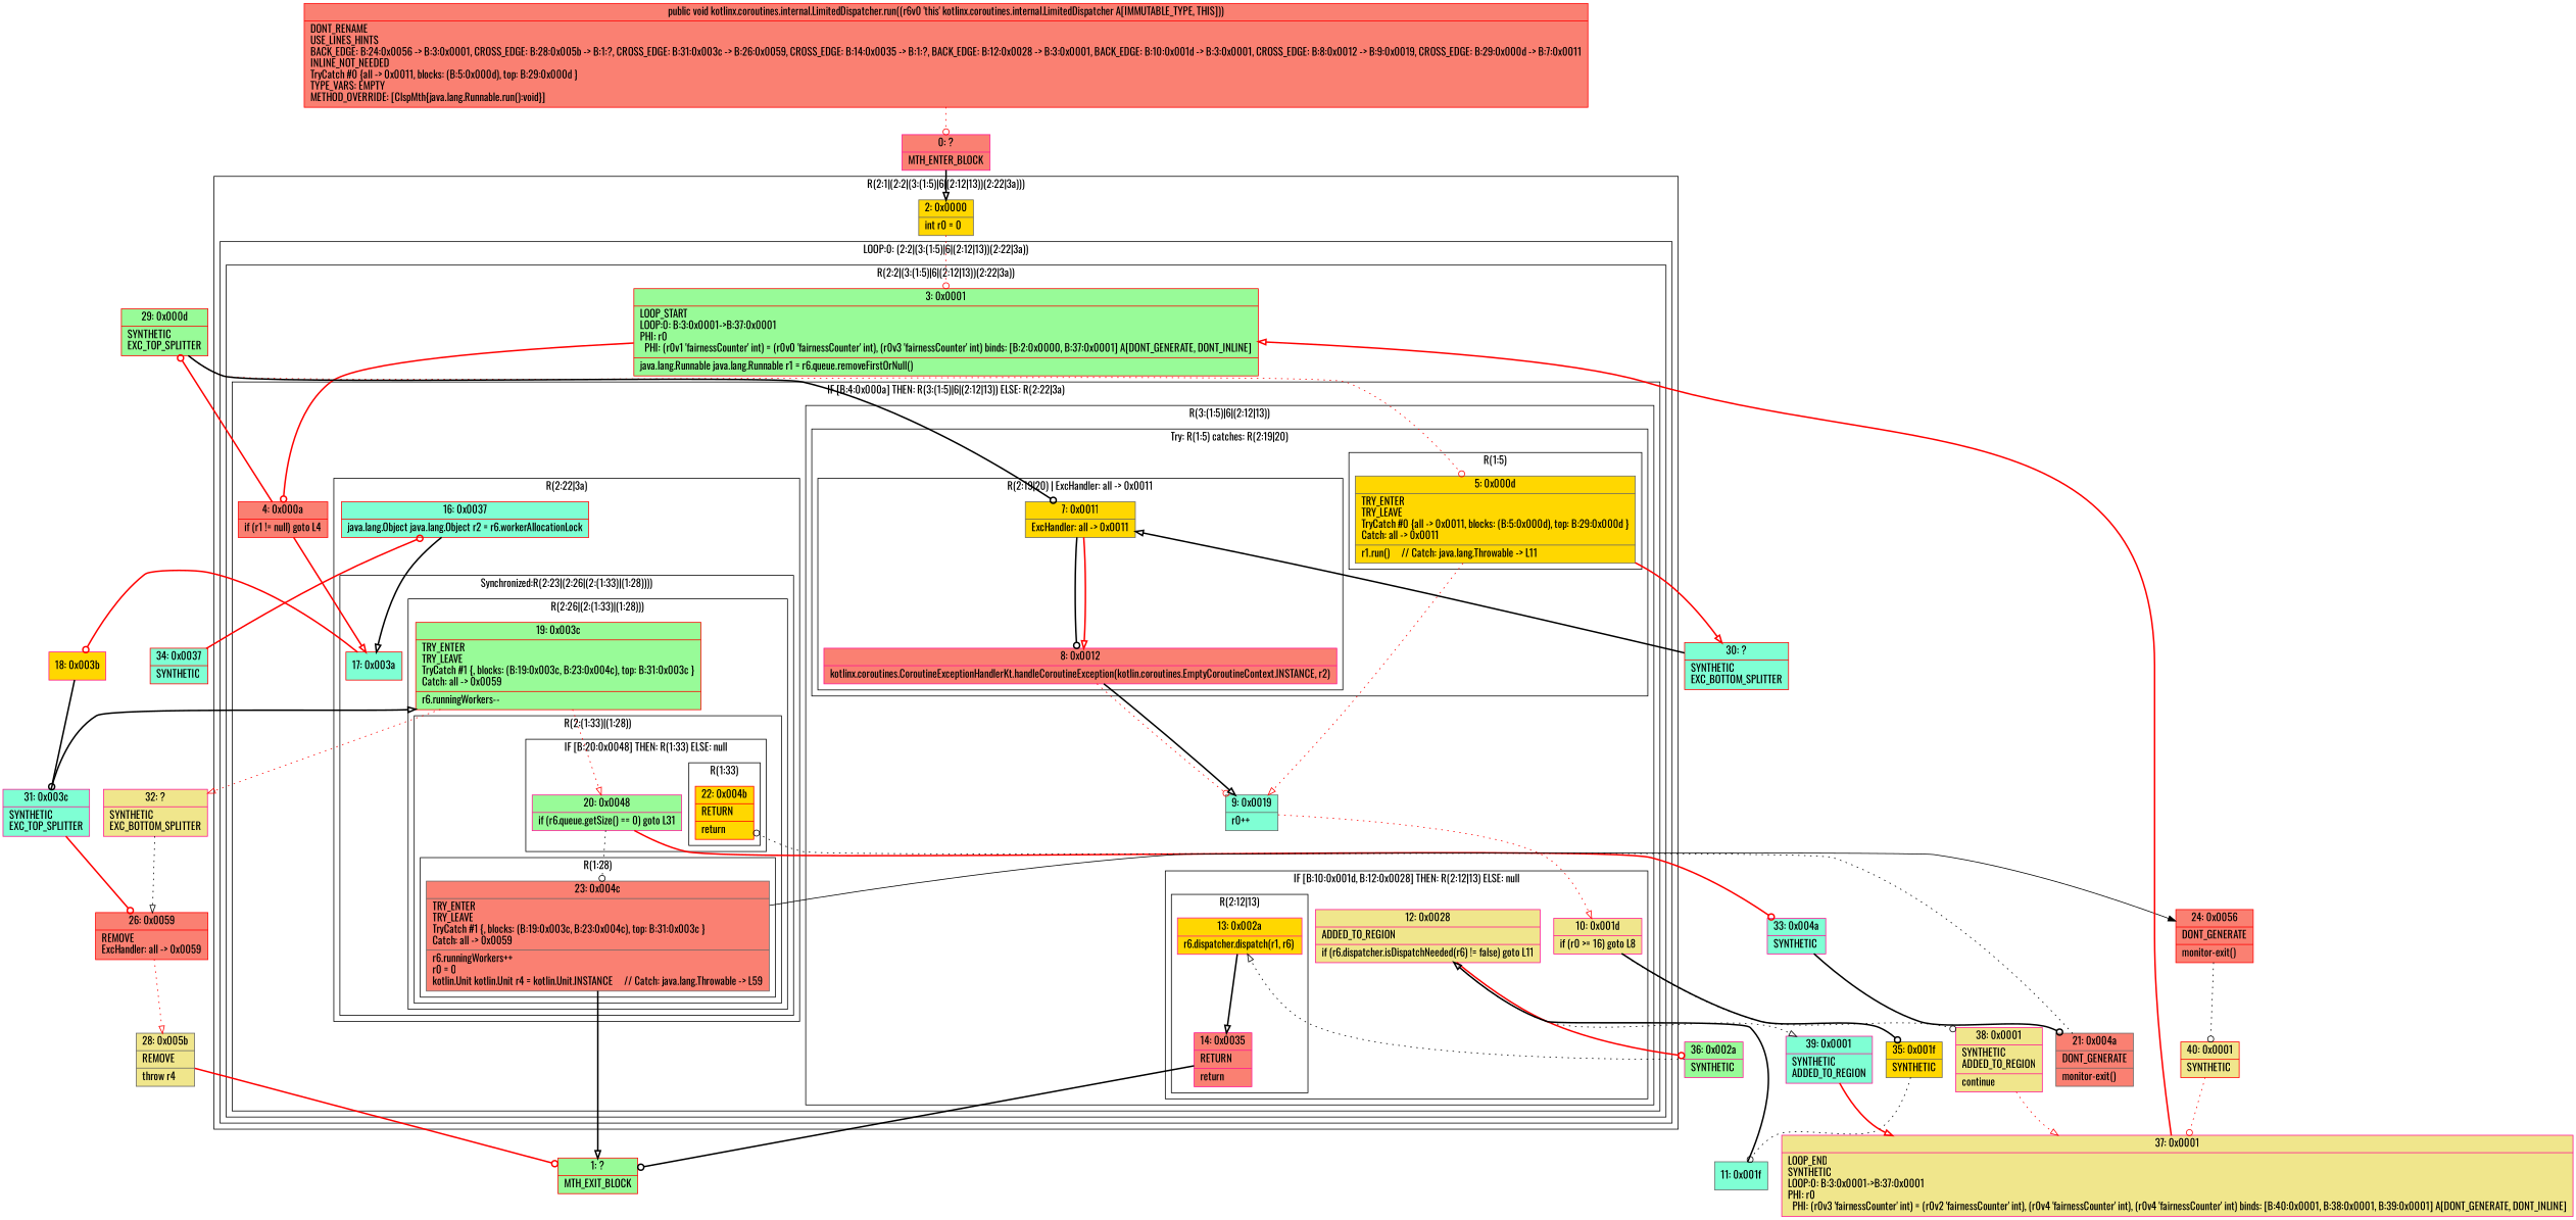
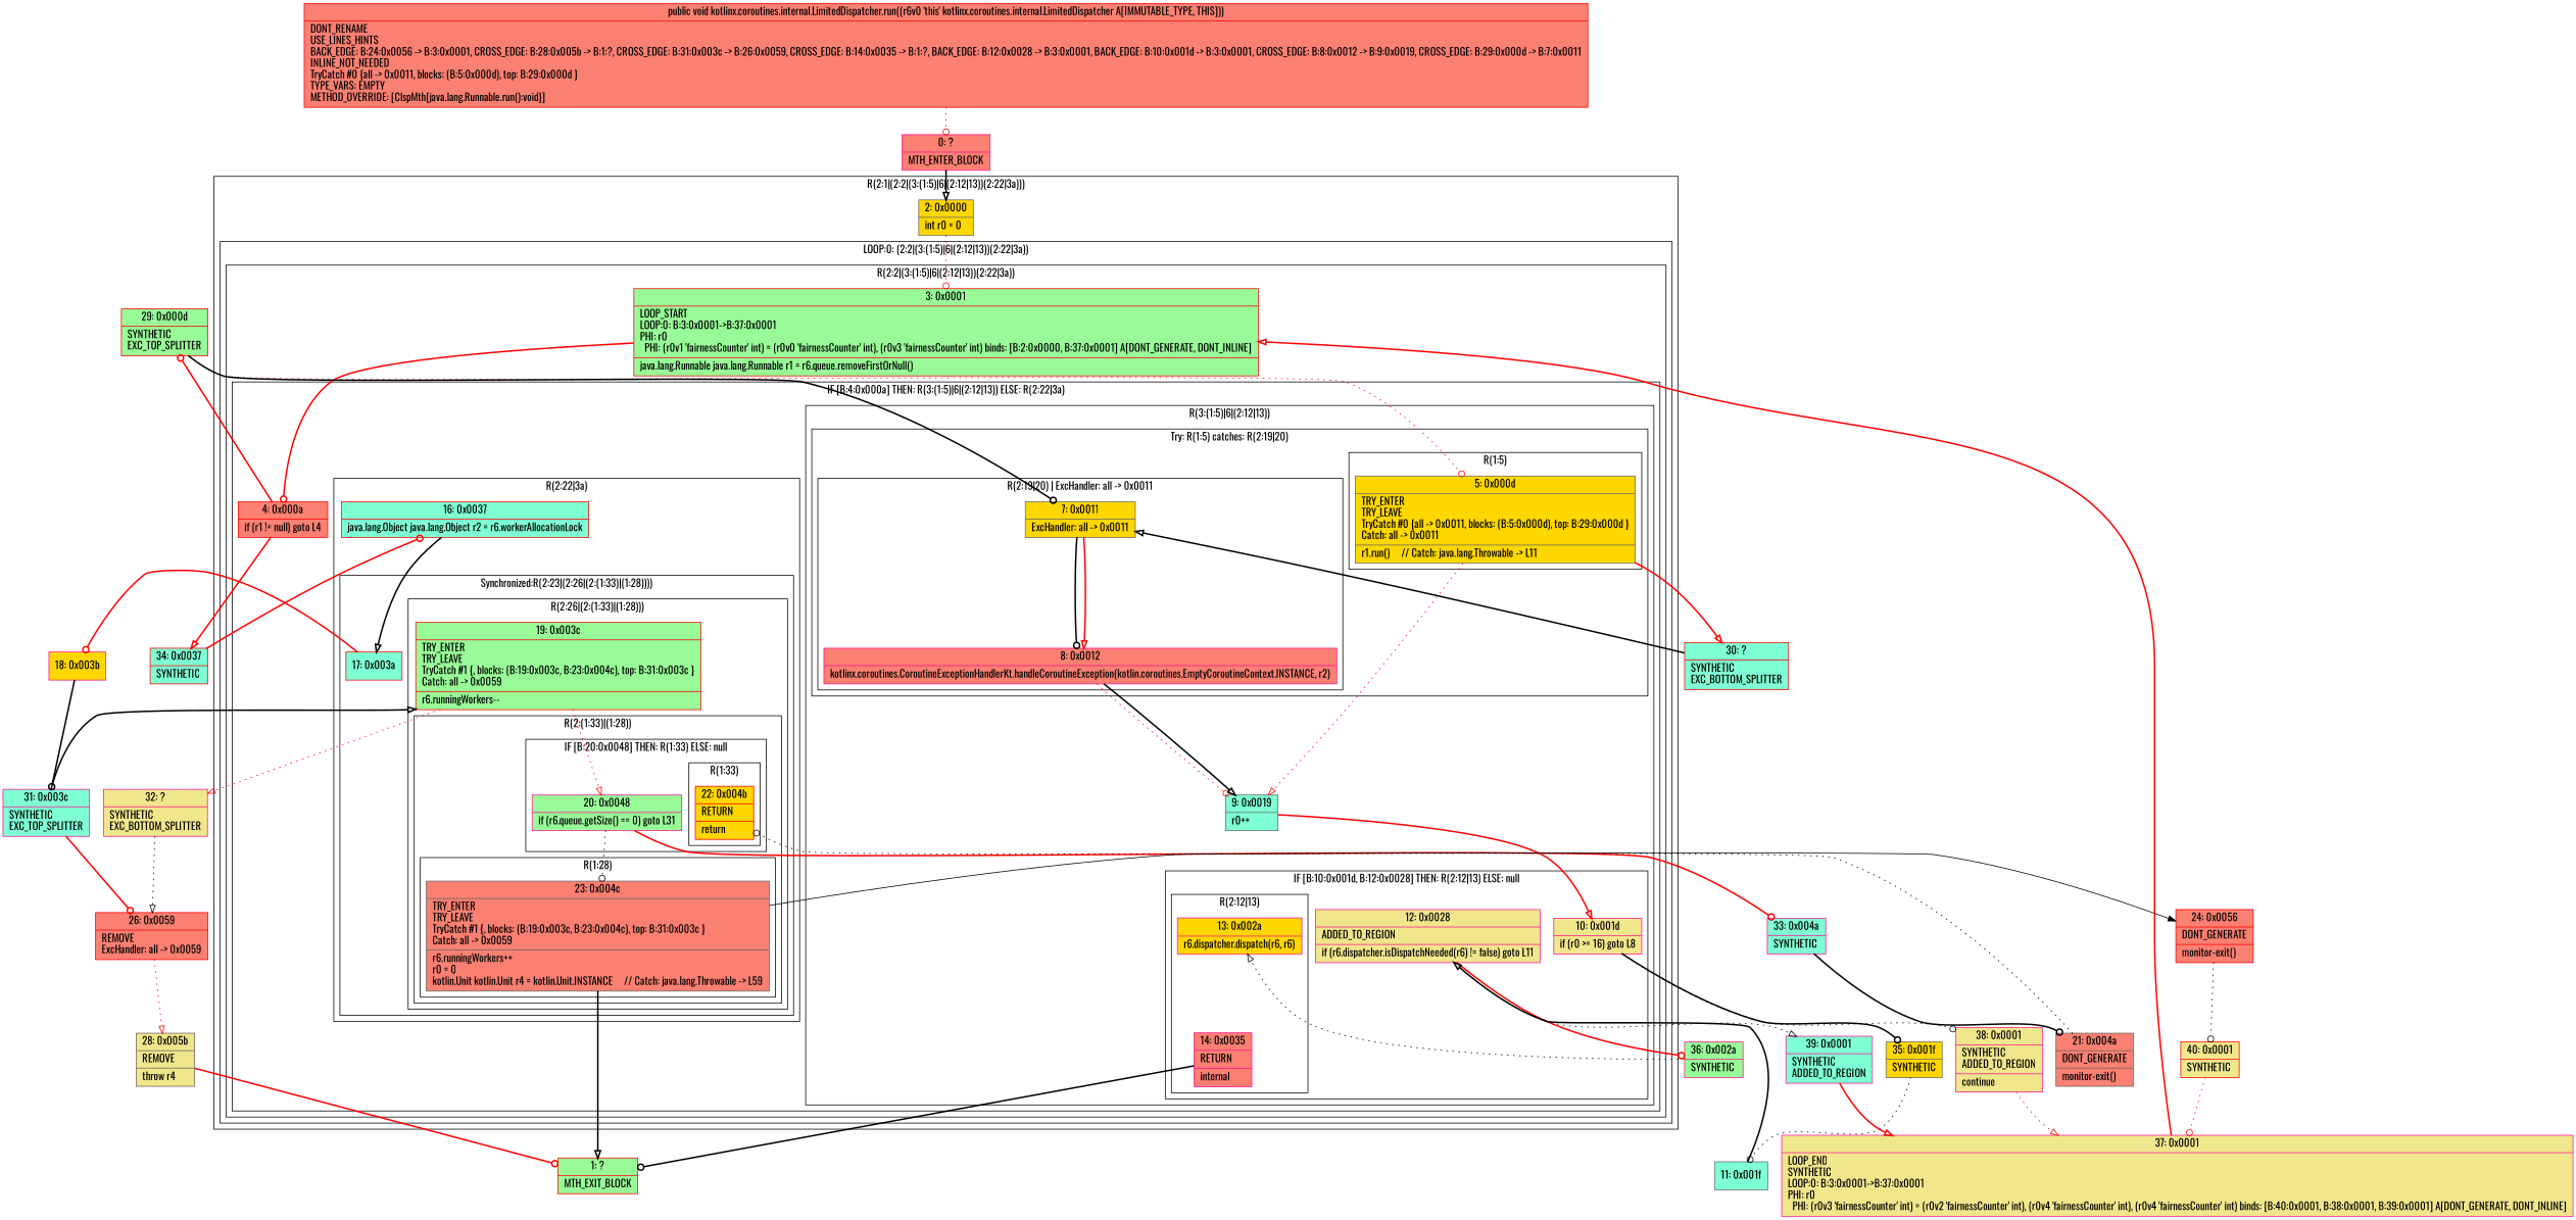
  digraph {
    fontname=Oswald
    node [color=deeppink fillcolor=salmon fontname=Oswald shape=record style=filled]
    edge [arrowhead=odot color=red fontname=Oswald style=bold]
    n1 [color=gray40 fillcolor=gold label="{5\:\ 0x000d|TRY_ENTER\lTRY_LEAVE\lTryCatch #0 \{all \-\> 0x0011, blocks: (B:5:0x000d), top: B:29:0x000d \}\lCatch: all \-\> 0x0011\l|r1.run()     \/\/ Catch: java.lang.Throwable \-\> L11\l}"]
    n2 [color=gray40 fillcolor=gold label="{7\:\ 0x0011|ExcHandler: all \-\> 0x0011\l}"]
    n3 [label="{8\:\ 0x0012|kotlinx.coroutines.CoroutineExceptionHandlerKt.handleCoroutineException(kotlin.coroutines.EmptyCoroutineContext.INSTANCE, r2)\l}"]
-   n4 [fillcolor=gold label="{13\:\ 0x002a|r6.dispatcher.dispatch(r1, r6)\l}"]
-   n5 [label="{14\:\ 0x0035|RETURN\l|return\l}"]
+   n4 [fillcolor=gold label="{13\:\ 0x002a|r6.dispatcher.dispatch(r6, r6)\l}"]
+   n5 [label="{14\:\ 0x0035|RETURN\l|internal\l}"]
    n6 [fillcolor=khaki label="{10\:\ 0x001d|if (r0 \>= 16) goto L8\l}"]
    n7 [fillcolor=khaki label="{12\:\ 0x0028|ADDED_TO_REGION\l|if (r6.dispatcher.isDispatchNeeded(r6) != false) goto L11\l}"]
    n8 [color=gray40 fillcolor=aquamarine label="{9\:\ 0x0019|r0++\l}"]
    n9 [color=red fillcolor=gold label="{22\:\ 0x004b|RETURN\l|return\l}"]
    n10 [fillcolor=palegreen label="{20\:\ 0x0048|if (r6.queue.getSize() == 0) goto L31\l}"]
    n11 [color=gray40 label="{23\:\ 0x004c|TRY_ENTER\lTRY_LEAVE\lTryCatch #1 \{, blocks: (B:19:0x003c, B:23:0x004c), top: B:31:0x003c \}\lCatch: all \-\> 0x0059\l|r6.runningWorkers++\lr0 = 0\lkotlin.Unit kotlin.Unit r4 = kotlin.Unit.INSTANCE     \/\/ Catch: java.lang.Throwable \-\> L59\l}"]
    n12 [color=red fillcolor=palegreen label="{19\:\ 0x003c|TRY_ENTER\lTRY_LEAVE\lTryCatch #1 \{, blocks: (B:19:0x003c, B:23:0x004c), top: B:31:0x003c \}\lCatch: all \-\> 0x0059\l|r6.runningWorkers\-\-\l}"]
    n13 [color=red fillcolor=aquamarine label="{17\:\ 0x003a}"]
    n14 [color=red fillcolor=aquamarine label="{16\:\ 0x0037|java.lang.Object java.lang.Object r2 = r6.workerAllocationLock\l}"]
    n15 [color=red label="{4\:\ 0x000a|if (r1 != null) goto L4\l}"]
    n16 [color=red fillcolor=palegreen label="{3\:\ 0x0001|LOOP_START\lLOOP:0: B:3:0x0001\-\>B:37:0x0001\lPHI: r0 \l  PHI: (r0v1 'fairnessCounter' int) = (r0v0 'fairnessCounter' int), (r0v3 'fairnessCounter' int) binds: [B:2:0x0000, B:37:0x0001] A[DONT_GENERATE, DONT_INLINE]\l|java.lang.Runnable java.lang.Runnable r1 = r6.queue.removeFirstOrNull()\l}"]
    n17 [color=gray40 fillcolor=gold label="{2\:\ 0x0000|int r0 = 0\l}"]
    n18 [color=red fillcolor=aquamarine label="{30\:\ ?|SYNTHETIC\lEXC_BOTTOM_SPLITTER\l}"]
    n19 [color=red fillcolor=palegreen label="{1\:\ ?|MTH_EXIT_BLOCK\l}"]
    n20 [color=gray40 fillcolor=gold label="{35\:\ 0x001f|SYNTHETIC\l}"]
    n21 [fillcolor=khaki label="{38\:\ 0x0001|SYNTHETIC\lADDED_TO_REGION\l|continue\l}"]
    n22 [fillcolor=palegreen label="{36\:\ 0x002a|SYNTHETIC\l}"]
    n23 [fillcolor=aquamarine label="{39\:\ 0x0001|SYNTHETIC\lADDED_TO_REGION\l}"]
    n24 [fillcolor=aquamarine label="{33\:\ 0x004a|SYNTHETIC\l}"]
    n25 [color=red label="{24\:\ 0x0056|DONT_GENERATE\l|monitor\-exit()\l}"]
    n26 [fillcolor=khaki label="{32\:\ ?|SYNTHETIC\lEXC_BOTTOM_SPLITTER\l}"]
    n27 [fillcolor=gold label="{18\:\ 0x003b}"]
    n28 [color=red fillcolor=palegreen label="{29\:\ 0x000d|SYNTHETIC\lEXC_TOP_SPLITTER\l}"]
    n29 [color=red fillcolor=aquamarine label="{34\:\ 0x0037|SYNTHETIC\l}"]
    n30 [color=gray40 fillcolor=aquamarine label="{11\:\ 0x001f}"]
    n31 [fillcolor=khaki label="{37\:\ 0x0001|LOOP_END\lSYNTHETIC\lLOOP:0: B:3:0x0001\-\>B:37:0x0001\lPHI: r0 \l  PHI: (r0v3 'fairnessCounter' int) = (r0v2 'fairnessCounter' int), (r0v4 'fairnessCounter' int), (r0v4 'fairnessCounter' int) binds: [B:40:0x0001, B:38:0x0001, B:39:0x0001] A[DONT_GENERATE, DONT_INLINE]\l}"]
    n32 [fillcolor=aquamarine label="{31\:\ 0x003c|SYNTHETIC\lEXC_TOP_SPLITTER\l}"]
    n33 [color=red label="{26\:\ 0x0059|REMOVE\lExcHandler: all \-\> 0x0059\l}"]
    n34 [color=gray40 label="{21\:\ 0x004a|DONT_GENERATE\l|monitor\-exit()\l}"]
    n35 [color=red fillcolor=khaki label="{40\:\ 0x0001|SYNTHETIC\l}"]
    n36 [label="{0\:\ ?|MTH_ENTER_BLOCK\l}"]
    n37 [color=gray40 fillcolor=khaki label="{28\:\ 0x005b|REMOVE\l|throw r4\l}"]
    n38 [color=red label="{public void kotlinx.coroutines.internal.LimitedDispatcher.run((r6v0 'this' kotlinx.coroutines.internal.LimitedDispatcher A[IMMUTABLE_TYPE, THIS]))  | DONT_RENAME\lUSE_LINES_HINTS\lBACK_EDGE: B:24:0x0056 \-\> B:3:0x0001, CROSS_EDGE: B:28:0x005b \-\> B:1:?, CROSS_EDGE: B:31:0x003c \-\> B:26:0x0059, CROSS_EDGE: B:14:0x0035 \-\> B:1:?, BACK_EDGE: B:12:0x0028 \-\> B:3:0x0001, BACK_EDGE: B:10:0x001d \-\> B:3:0x0001, CROSS_EDGE: B:8:0x0012 \-\> B:9:0x0019, CROSS_EDGE: B:29:0x000d \-\> B:7:0x0011\lINLINE_NOT_NEEDED\lTryCatch #0 \{all \-\> 0x0011, blocks: (B:5:0x000d), top: B:29:0x000d \}\lTYPE_VARS: EMPTY\lMETHOD_OVERRIDE: [ClspMth\{java.lang.Runnable.run():void\}]\l}"]
    subgraph cluster_1 {
      label="R(2:1|(2:2|(3:(1:5)|6|(2:12|13))(2:22|3a)))"
      n17
      subgraph cluster_2 {
        label="LOOP:0: (2:2|(3:(1:5)|6|(2:12|13))(2:22|3a))"
        subgraph cluster_3 {
          label="R(2:2|(3:(1:5)|6|(2:12|13))(2:22|3a))"
          n16
          subgraph cluster_4 {
            label="IF [B:4:0x000a] THEN: R(3:(1:5)|6|(2:12|13)) ELSE: R(2:22|3a)"
            n15
            subgraph cluster_5 {
              label="R(3:(1:5)|6|(2:12|13))"
              n8
              subgraph cluster_6 {
                label="Try: R(1:5) catches: R(2:19|20)"
                subgraph cluster_7 {
                  label="R(1:5)"
                  n1
                }
                subgraph cluster_8 {
                  label="R(2:19|20) | ExcHandler: all \-\> 0x0011\l"
                  n2
                  n3
                }
              }
              subgraph cluster_9 {
                label="IF [B:10:0x001d, B:12:0x0028] THEN: R(2:12|13) ELSE: null"
                n6
                n7
                subgraph cluster_10 {
                  label="R(2:12|13)"
                  n4
                  n5
                }
              }
            }
            subgraph cluster_11 {
              label="R(2:22|3a)"
              n14
              subgraph cluster_12 {
                label="Synchronized:R(2:23|(2:26|(2:(1:33)|(1:28))))"
                n13
                subgraph cluster_13 {
                  label="R(2:26|(2:(1:33)|(1:28)))"
                  n12
                  subgraph cluster_14 {
                    label="R(2:(1:33)|(1:28))"
                    subgraph cluster_15 {
                      label="IF [B:20:0x0048] THEN: R(1:33) ELSE: null"
                      n10
                      subgraph cluster_16 {
                        label="R(1:33)"
                        n9
                      }
                    }
                    subgraph cluster_17 {
                      label="R(1:28)"
                      n11
                    }
                  }
                }
              }
            }
          }
        }
      }
    }
    subgraph cluster_18 {
      label="R(2:19|20) | ExcHandler: all \-\> 0x0011\l"
    }
    n1 -> n8 [arrowhead=onormal style=dotted]
    n1 -> n18 [arrowhead=onormal]
    n2 -> n3 [color=black]
    n2 -> n3 [arrowhead=onormal]
    n3 -> n8 [style=dotted]
    n3 -> n8 [arrowhead=onormal color=black]
-   n4 -> n5 [arrowhead=onormal color=black]
    n5 -> n19 [color=black]
    n6 -> n20 [color=black]
    n6 -> n21 [color=black style=dotted]
    n7 -> n22
    n7 -> n23 [arrowhead=onormal color=black style=dotted]
-   n8 -> n6 [arrowhead=onormal style=dotted]
+   n8 -> n6 [arrowhead=onormal]
    n10 -> n11 [color=black style=dotted]
    n10 -> n24
    n11 -> n19 [arrowhead=onormal color=black]
    n11 -> n25 [arrowhead="" color="" style=""]
    n12 -> n10 [arrowhead=onormal style=dotted]
    n12 -> n26 [arrowhead=onormal style=dotted]
    n13 -> n27
    n14 -> n13 [arrowhead=onormal color=black]
    n15 -> n28
-   n15 -> n13 [arrowhead=onormal]
+   n15 -> n29 [arrowhead=onormal]
    n16 -> n15
    n17 -> n16 [style=dotted]
    n18 -> n2 [arrowhead=onormal color=black]
    n20 -> n30 [color=black style=dotted]
    n21 -> n31 [arrowhead=onormal style=dotted]
    n22 -> n4 [arrowhead=onormal color=black style=dotted]
    n23 -> n31 [arrowhead=onormal]
    n24 -> n34 [color=black]
    n25 -> n35 [color=black style=dotted]
    n26 -> n33 [arrowhead=onormal color=black style=dotted]
    n27 -> n32 [color=black]
    n28 -> n1 [style=dotted]
    n28 -> n2 [color=black]
    n29 -> n14
    n30 -> n7 [arrowhead=onormal color=black]
    n31 -> n16 [arrowhead=onormal]
    n32 -> n12 [arrowhead=onormal color=black]
    n32 -> n33
    n33 -> n37 [arrowhead=onormal style=dotted]
    n34 -> n9 [color=black style=dotted]
    n35 -> n31 [style=dotted]
    n36 -> n17 [arrowhead=onormal color=black]
    n37 -> n19
    n38 -> n36 [style=dotted]
  }
